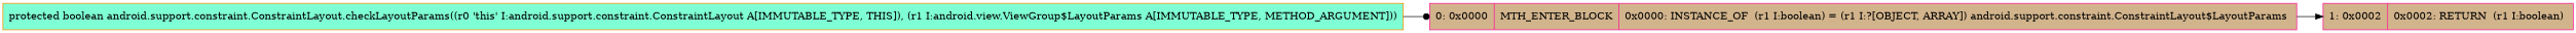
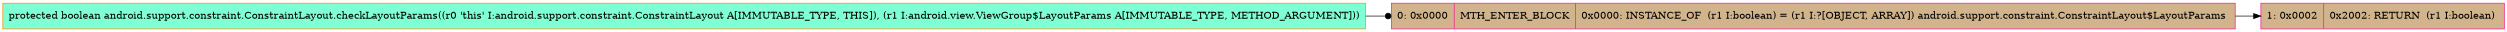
  digraph {
    rankdir=LR
    node [shape=record style=filled fillcolor=tan color=deeppink]
    n1 [label="{0\:\ 0x0000|MTH_ENTER_BLOCK\l|0x0000: INSTANCE_OF  (r1 I:boolean) = (r1 I:?[OBJECT, ARRAY]) android.support.constraint.ConstraintLayout$LayoutParams \l}"]
-   n2 [label="{1\:\ 0x0002|0x0002: RETURN  (r1 I:boolean) \l}"]
+   n2 [label="{1\:\ 0x0002|0x2002: RETURN  (r1 I:boolean) \l}"]
    n3 [label="{protected boolean android.support.constraint.ConstraintLayout.checkLayoutParams((r0 'this' I:android.support.constraint.ConstraintLayout A[IMMUTABLE_TYPE, THIS]), (r1 I:android.view.ViewGroup$LayoutParams A[IMMUTABLE_TYPE, METHOD_ARGUMENT])) }" fillcolor=aquamarine color=darkorange]
    n1 -> n2 [arrowhead=normal]
    n3 -> n1 [arrowhead=dot]
  }
